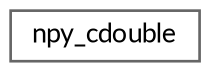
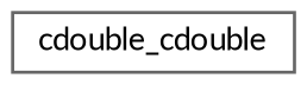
  digraph {
    rankdir=TB
    fontname=Lato
-   n1 [color=grey40 fillcolor=white fontname=Lato fontsize=10 height=0.2 label=npy_cdouble shape=box style=filled width=0.4]
+   n1 [color=grey40 fillcolor=white fontname=Lato fontsize=10 height=0.2 label=cdouble_cdouble shape=box style=filled width=0.4]
  }
